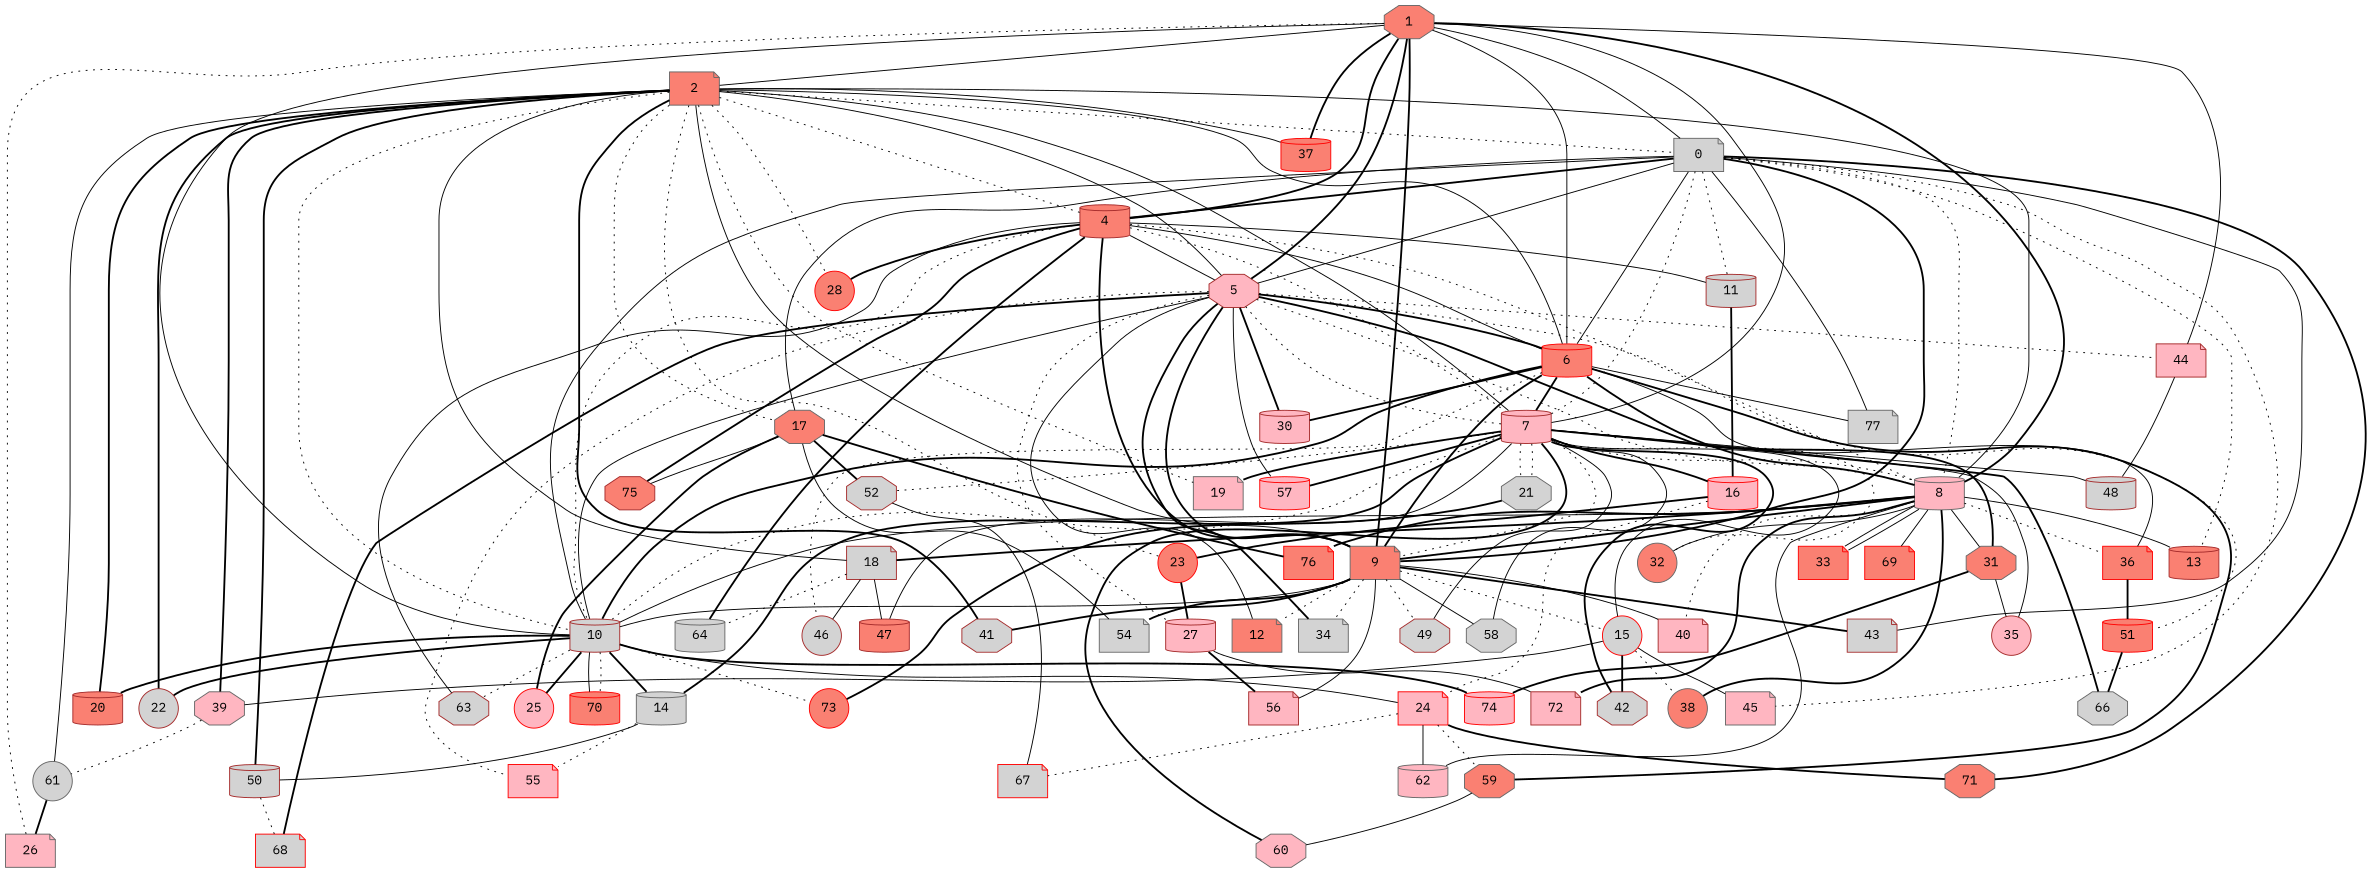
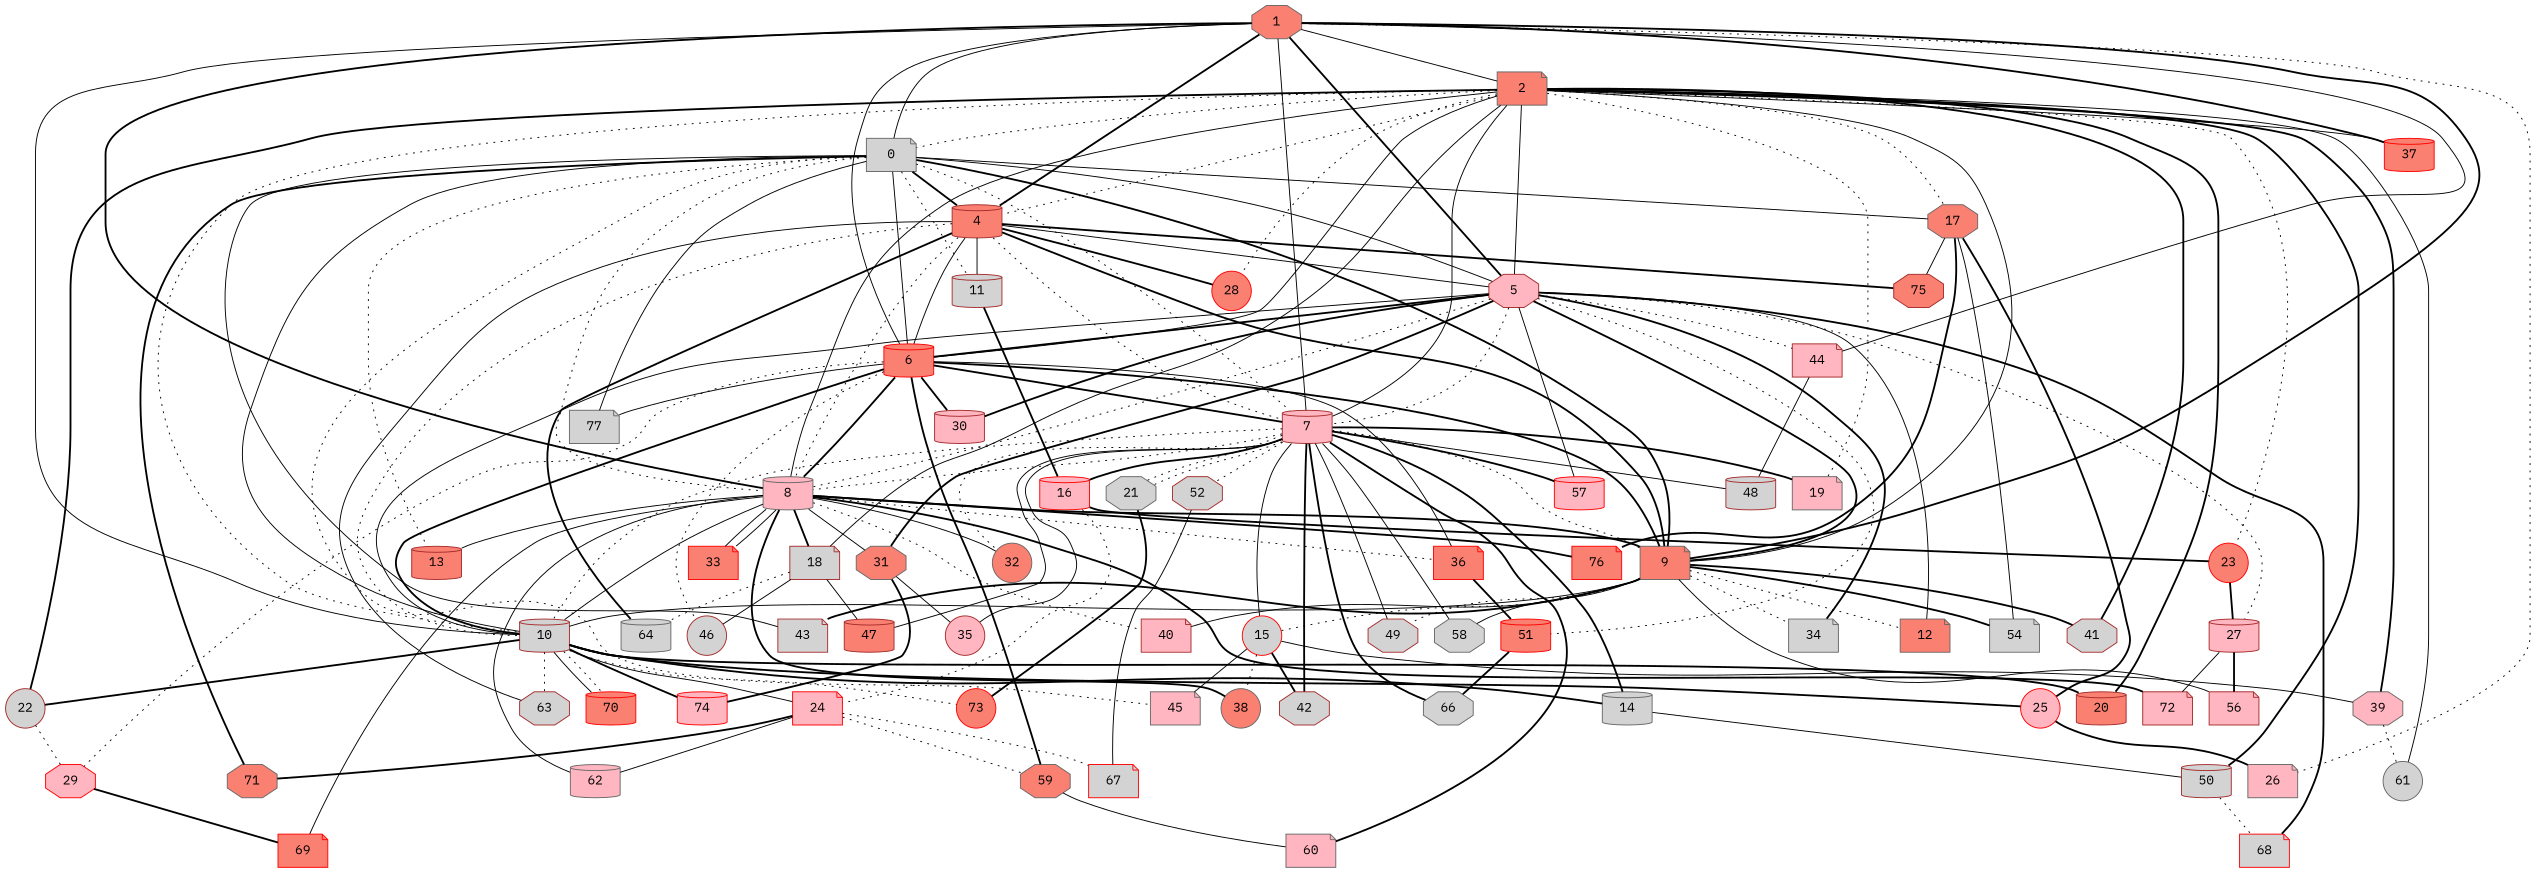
  graph {
    fontname="IBM Plex Mono"
    node [color=gray40 fillcolor=salmon fontname="IBM Plex Mono" shape=note style=filled]
    edge [fontname="IBM Plex Mono" style=bold]
    1 [shape=octagon]
    2
    n3 [fillcolor=lightgrey label=0]
    4 [color=brown shape=cylinder]
    5 [color=brown fillcolor=lightpink shape=octagon]
    6 [color=red shape=cylinder]
    7 [color=brown fillcolor=lightpink shape=cylinder]
    8 [fillcolor=lightpink shape=cylinder]
    9
    10 [color=brown fillcolor=lightgrey shape=cylinder]
    26 [fillcolor=lightpink]
    37 [color=red shape=cylinder]
    44 [color=brown fillcolor=lightpink]
    17 [shape=octagon]
    18 [color=brown fillcolor=lightgrey]
    19 [fillcolor=lightpink]
    20 [color=brown shape=cylinder]
    22 [color=brown fillcolor=lightgrey shape=circle]
    23 [color=red shape=circle]
    28 [color=red shape=circle]
    39 [fillcolor=lightpink shape=octagon]
    41 [color=brown fillcolor=lightgrey shape=octagon]
    50 [color=brown fillcolor=lightgrey shape=cylinder]
    61 [fillcolor=lightgrey shape=circle]
    11 [color=brown fillcolor=lightgrey shape=cylinder]
    13 [color=brown shape=cylinder]
    43 [color=brown fillcolor=lightgrey]
    45 [fillcolor=lightpink]
    71 [shape=octagon]
    77 [fillcolor=lightgrey]
    63 [color=brown fillcolor=lightgrey shape=octagon]
    64 [fillcolor=lightgrey shape=cylinder]
    75 [color=brown shape=octagon]
    12
    27 [color=brown fillcolor=lightpink shape=cylinder]
    30 [color=brown fillcolor=lightpink shape=cylinder]
    31 [shape=octagon]
    34 [fillcolor=lightgrey]
    51 [color=red shape=cylinder]
-   55 [color=red fillcolor=lightpink]
    57 [color=red fillcolor=lightpink shape=cylinder]
    68 [color=red fillcolor=lightgrey]
+   29 [color=red fillcolor=lightpink shape=octagon]
    36 [color=red]
    46 [color=brown fillcolor=lightgrey shape=circle]
    59 [shape=octagon]
    14 [fillcolor=lightgrey shape=cylinder]
    15 [color=red fillcolor=lightgrey shape=circle]
    16 [color=red fillcolor=lightpink shape=cylinder]
    21 [fillcolor=lightgrey shape=octagon]
    32 [shape=circle]
    35 [color=brown fillcolor=lightpink shape=circle]
    42 [color=brown fillcolor=lightgrey shape=octagon]
    47 [color=brown shape=cylinder]
    48 [color=brown fillcolor=lightgrey shape=cylinder]
    49 [color=brown fillcolor=lightgrey shape=octagon]
    52 [color=brown fillcolor=lightgrey shape=octagon]
    58 [fillcolor=lightgrey shape=octagon]
-   60 [fillcolor=lightpink shape=octagon]
+   60 [fillcolor=lightpink]
    66 [fillcolor=lightgrey shape=octagon]
    33 [color=red]
    38 [shape=circle]
    40 [color=brown fillcolor=lightpink]
    62 [fillcolor=lightpink shape=cylinder]
    69 [color=red]
    72 [color=brown fillcolor=lightpink]
    76 [color=red]
    54 [fillcolor=lightgrey]
    56 [color=brown fillcolor=lightpink]
    24 [color=red fillcolor=lightpink]
    25 [color=red fillcolor=lightpink shape=circle]
    70 [color=red shape=cylinder]
    73 [color=red shape=circle]
    74 [color=red fillcolor=lightpink shape=cylinder]
    67 [color=red fillcolor=lightgrey]
    1 -- 2 [style=solid]
    1 -- n3 [style=solid]
    1 -- 4
    1 -- 5
    1 -- 6 [style=solid]
    1 -- 7 [style=solid]
    1 -- 8
    1 -- 9
    1 -- 10 [style=solid]
    1 -- 26 [style=dotted]
    1 -- 37
    1 -- 44 [style=solid]
    2 -- n3 [style=dotted]
    2 -- 4 [style=dotted]
    2 -- 5 [style=solid]
    2 -- 6 [style=solid]
    2 -- 7 [style=solid]
    2 -- 8 [style=solid]
    2 -- 9 [style=solid]
    2 -- 10 [style=dotted]
    2 -- 37 [style=solid]
    2 -- 17 [style=dotted]
    2 -- 18 [style=solid]
    2 -- 19 [style=dotted]
    2 -- 20
    2 -- 22
    2 -- 23 [style=dotted]
    2 -- 28 [style=dotted]
    2 -- 39
    2 -- 41
    2 -- 50
    2 -- 61 [style=solid]
    n3 -- 4
    n3 -- 5 [style=solid]
    n3 -- 6 [style=solid]
    n3 -- 7 [style=dotted]
    n3 -- 8 [style=dotted]
    n3 -- 9
    n3 -- 10 [style=solid]
    n3 -- 17 [style=solid]
    n3 -- 11 [style=dotted]
    n3 -- 13 [style=dotted]
    n3 -- 43 [style=solid]
    n3 -- 45 [style=dotted]
    n3 -- 71
    n3 -- 77 [style=solid]
    4 -- 5 [style=solid]
    4 -- 6 [style=solid]
    4 -- 7 [style=dotted]
    4 -- 8 [style=dotted]
    4 -- 9
    4 -- 10 [style=dotted]
    4 -- 28
    4 -- 11 [style=solid]
    4 -- 63 [style=solid]
    4 -- 64
    4 -- 75
    5 -- 6
    5 -- 7 [style=dotted]
    5 -- 8 [style=dotted]
    5 -- 9
    5 -- 10 [style=solid]
    5 -- 44 [style=dotted]
    5 -- 12 [style=solid]
    5 -- 27 [style=dotted]
    5 -- 30
    5 -- 31
    5 -- 34
    5 -- 51 [style=dotted]
-   5 -- 55 [style=dotted]
    5 -- 57 [style=solid]
    5 -- 68
    6 -- 7
    6 -- 8
    6 -- 9
    6 -- 10
    6 -- 77 [style=solid]
    6 -- 30
+   6 -- 29 [style=dotted]
    6 -- 36 [style=solid]
    6 -- 46 [style=dotted]
    6 -- 59
    7 -- 8 [style=dotted]
    7 -- 9 [style=dotted]
    7 -- 10 [style=dotted]
    7 -- 19
    7 -- 57
    7 -- 14
    7 -- 15 [style=solid]
    7 -- 16
    7 -- 21 [style=dotted]
    7 -- 21 [style=dotted]
    7 -- 32 [style=dotted]
    7 -- 35 [style=solid]
    7 -- 42
    7 -- 47 [style=solid]
    7 -- 48 [style=solid]
    7 -- 49 [style=solid]
    7 -- 52 [style=dotted]
    7 -- 58 [style=solid]
    7 -- 60
    7 -- 66
    8 -- 9
    8 -- 10 [style=solid]
    8 -- 18
    8 -- 13 [style=solid]
    8 -- 31 [style=solid]
    8 -- 36 [style=dotted]
    8 -- 32 [style=solid]
    8 -- 33 [style=solid]
    8 -- 33 [style=solid]
    8 -- 38
    8 -- 40 [style=dotted]
    8 -- 62 [style=solid]
    8 -- 69 [style=solid]
    8 -- 72
    8 -- 76
    9 -- 10 [style=solid]
    9 -- 41
    9 -- 43
    9 -- 12 [style=dotted]
    9 -- 34 [style=dotted]
    9 -- 15 [style=dotted]
    9 -- 49 [style=dotted]
    9 -- 58 [style=solid]
    9 -- 40 [style=solid]
    9 -- 54
    9 -- 56 [style=solid]
    10 -- 20
    10 -- 22
    10 -- 63 [style=dotted]
    10 -- 14
    10 -- 24 [style=solid]
    10 -- 25
    10 -- 70 [style=solid]
    10 -- 70 [style=dotted]
    10 -- 73 [style=dotted]
    10 -- 74
    44 -- 48 [style=solid]
    17 -- 75 [style=solid]
-   17 -- 52
    17 -- 76
    17 -- 54 [style=solid]
    17 -- 25
    18 -- 64 [style=dotted]
    18 -- 46 [style=solid]
    18 -- 47 [style=solid]
+   22 -- 29 [style=dotted]
    23 -- 27
    39 -- 61 [style=dotted]
    50 -- 68 [style=dotted]
    11 -- 16
    27 -- 72 [style=solid]
    27 -- 56
    31 -- 35 [style=solid]
    31 -- 74
    51 -- 66
+   29 -- 69
    36 -- 51
    59 -- 60 [style=solid]
    14 -- 50 [style=solid]
-   14 -- 55 [style=dotted]
    15 -- 39 [style=solid]
    15 -- 45 [style=solid]
    15 -- 42
    15 -- 38 [style=dotted]
    16 -- 23
    16 -- 24 [style=dotted]
    21 -- 73
    52 -- 67 [style=solid]
    24 -- 71
    24 -- 59 [style=dotted]
    24 -- 62 [style=solid]
    24 -- 67 [style=dotted]
-   61 -- 26
+   25 -- 26
  }
